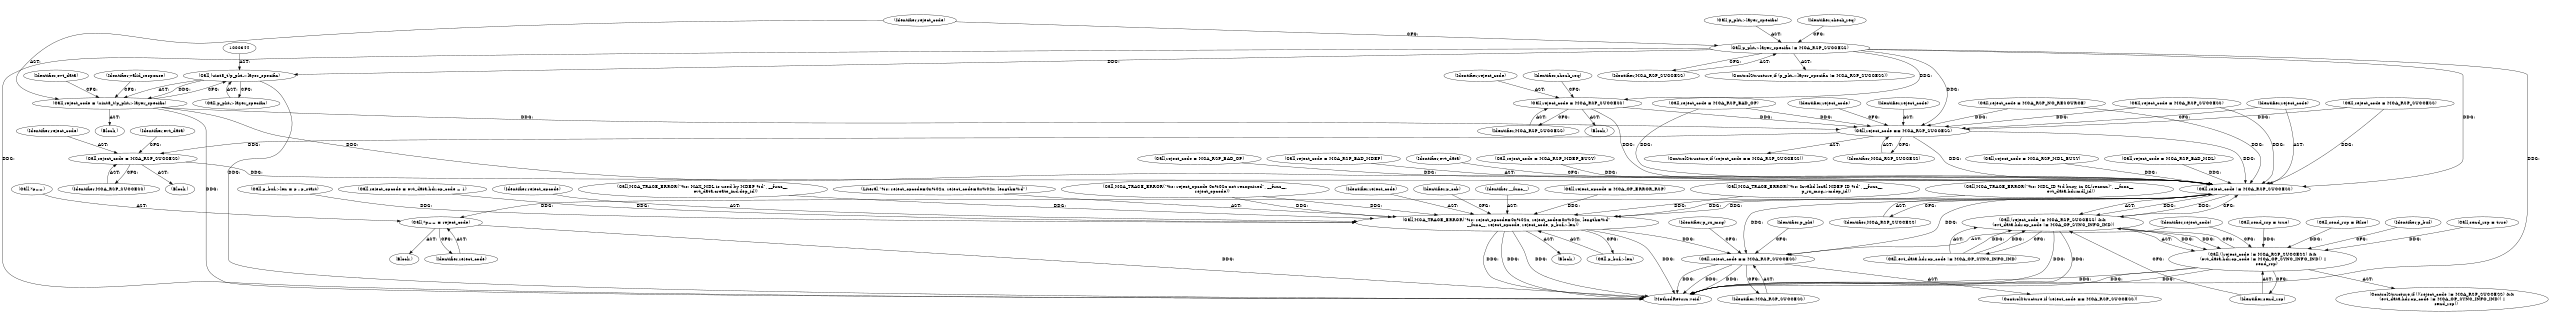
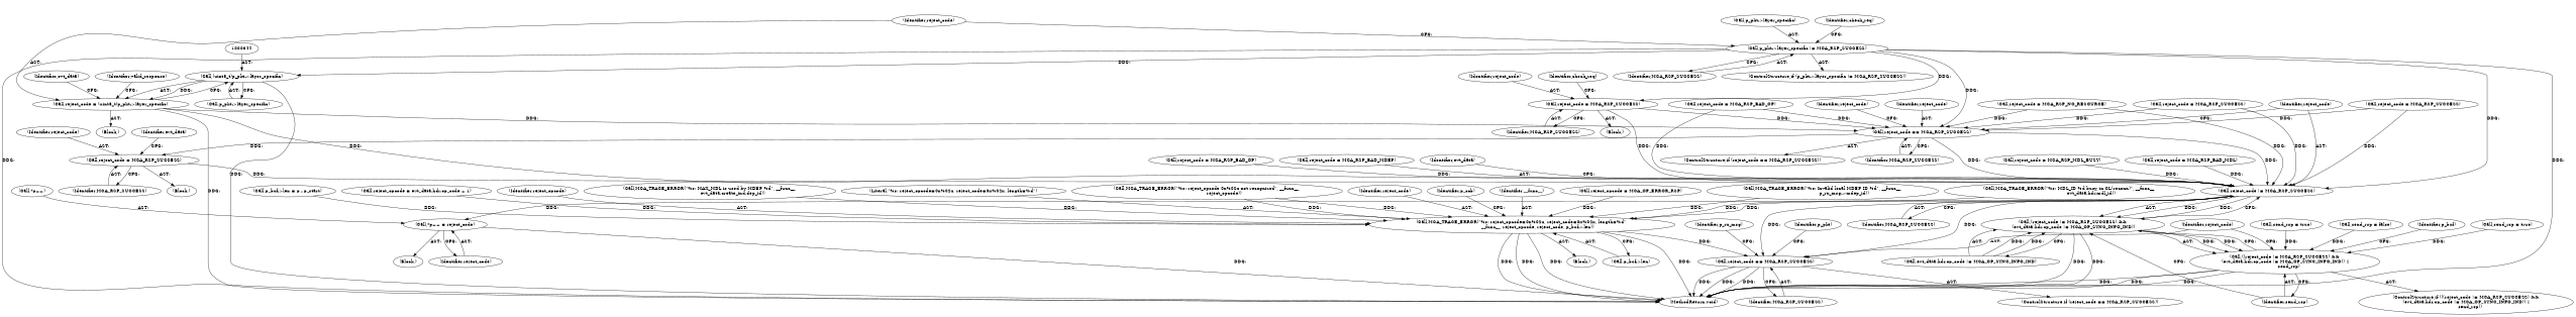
  digraph {
    n1 [label="(Call,p_pkt->layer_specific != MCA_RSP_SUCCESS)"]
    n2 [label="(Call,(uint8_t)p_pkt->layer_specific)"]
    n3 [label="(Call,reject_code == MCA_RSP_SUCCESS)"]
    n4 [label="(Call,reject_code != MCA_RSP_SUCCESS)"]
    n5 [label="(Call,reject_code = MCA_RSP_SUCCESS)"]
    n6 [label="(Identifier,MCA_RSP_SUCCESS)"]
    n7 [label="(MethodReturn,void)"]
    n8 [label="(ControlStructure,if (p_pkt->layer_specific != MCA_RSP_SUCCESS))"]
    n9 [label="(Call,reject_code = (uint8_t)p_pkt->layer_specific)"]
    n10 [label="(Call,p_pkt->layer_specific)"]
    n11 [label="(Call,reject_code = MCA_RSP_SUCCESS)"]
    n12 [label="(ControlStructure,if (reject_code == MCA_RSP_SUCCESS))"]
    n13 [label="(Identifier,MCA_RSP_SUCCESS)"]
    n14 [label="(Call,(reject_code != MCA_RSP_SUCCESS) &&\n (evt_data.hdr.op_code != MCA_OP_SYNC_INFO_IND))"]
    n15 [label="(Call,*p++ = reject_code)"]
    n16 [label="(Call,MCA_TRACE_ERROR(\"%s: reject_opcode=0x%02x, reject_code=0x%02x, length=%d\",\n                      __func__, reject_opcode, reject_code, p_buf->len))"]
    n17 [label="(Call,reject_code == MCA_RSP_SUCCESS)"]
    n18 [label="(Identifier,MCA_RSP_SUCCESS)"]
    n19 [label="(Identifier,MCA_RSP_SUCCESS)"]
    n20 [label="(Block,)"]
    n21 [label="(Block,)"]
    n22 [label="(Identifier,MCA_RSP_SUCCESS)"]
    n23 [label="(Block,)"]
    n24 [label="(Call,((reject_code != MCA_RSP_SUCCESS) &&\n (evt_data.hdr.op_code != MCA_OP_SYNC_INFO_IND)) ||\n      send_rsp)"]
    n25 [label="(Call,evt_data.hdr.op_code != MCA_OP_SYNC_INFO_IND)"]
    n26 [label="(Block,)"]
    n27 [label="(Identifier,reject_code)"]
    n28 [label="(Block,)"]
    n29 [label="(Call,p_buf->len)"]
    n30 [label="(ControlStructure,if (reject_code == MCA_RSP_SUCCESS))"]
    n31 [label="(Identifier,MCA_RSP_SUCCESS)"]
    n32 [label="(ControlStructure,if (((reject_code != MCA_RSP_SUCCESS) &&\n (evt_data.hdr.op_code != MCA_OP_SYNC_INFO_IND)) ||\n      send_rsp))"]
    n33 [label="(Identifier,send_rsp)"]
    n34 [label="(Identifier,evt_data)"]
    n35 [label="(Identifier,reject_code)"]
    n36 [label="(Identifier,reject_code)"]
    n37 [label="(Call,MCA_TRACE_ERROR(\"%s: reject_opcode 0x%02x not recognized\", __func__,\n                        reject_opcode))"]
    n38 [label="(Identifier,reject_code)"]
    n39 [label="(Identifier,reject_code)"]
    n40 [label="(Identifier,p_ccb)"]
    n41 [label="(Identifier,reject_code)"]
    n42 [label="(Call,reject_code = MCA_RSP_BAD_OP)"]
    n43 [label="(Call,send_rsp = true)"]
    n44 [label="(Identifier,__func__)"]
    n45 [label="(Identifier,p_rx_msg)"]
    n46 [label="(Call,reject_opcode = MCA_OP_ERROR_RSP)"]
    n47 [label="(Call,MCA_TRACE_ERROR(\"%s: Invalid local MDEP ID %d\", __func__,\n                              p_rx_msg->mdep_id))"]
    n48 [label="(Identifier,reject_code)"]
    n49 [label="(Identifier,reject_code)"]
    n50 [label="(Call,MCA_TRACE_ERROR(\"%s: MDL_ID %d busy, in CL(reconn)\", __func__,\n                              evt_data.hdr.mdl_id))"]
    n51 [label="(Call,p_buf->len = p - p_start)"]
    n52 [label="(Identifier,check_req)"]
    n53 [label="(Call,reject_code = MCA_RSP_BAD_MDEP)"]
    n54 [label="(Call,reject_opcode = evt_data.hdr.op_code + 1)"]
    n55 [label="(Call,p_pkt->layer_specific)"]
    n56 [label="(Identifier,evt_data)"]
    n57 [label="(Call,send_rsp = false)"]
-   n58 [label="(Call,reject_code = MCA_RSP_MDEP_BUSY)"]
    n59 [label="(Identifier,valid_response)"]
    n60 [label="(Call,reject_code = MCA_RSP_NO_RESOURCE)"]
    n61 [label="(Call,reject_code = MCA_RSP_SUCCESS)"]
    n62 [label="(Identifier,p_buf)"]
    n63 [label="(Call,reject_code = MCA_RSP_SUCCESS)"]
    n64 [label="(Call,send_rsp = true)"]
    n65 [label="(Call,*p++)"]
    n66 [label="(Identifier,evt_data)"]
    n67 [label="(Call,reject_code = MCA_RSP_BAD_OP)"]
    n68 [label="(Call,reject_code = MCA_RSP_MDL_BUSY)"]
    n69 [label="(Identifier,check_req)"]
    n70 [label="(Identifier,reject_opcode)"]
    n71 [label="(Call,MCA_TRACE_ERROR(\"%s: MAX_MDL is used by MDEP %d\", __func__,\n                                evt_data.create_ind.dep_id))"]
    n72 [label="(Identifier,reject_code)"]
    n73 [label="(Literal,\"%s: reject_opcode=0x%02x, reject_code=0x%02x, length=%d\")"]
    n74 [label="(Identifier,p_pkt)"]
    n75 [label="(Call,reject_code = MCA_RSP_BAD_MDL)"]
    1000344
    n1 -> n2 [label="DDG: "]
    n1 -> n3 [label="DDG: "]
    n1 -> n4 [label="DDG: "]
    n1 -> n5 [label="DDG: "]
    n1 -> n6 [label="CFG: "]
    n1 -> n7 [label="DDG: "]
    n1 -> n7 [label="DDG: "]
    n1 -> n8 [label="AST: "]
    n2 -> n7 [label="DDG: "]
    n2 -> n9 [label="AST: "]
    n2 -> n9 [label="DDG: "]
    n2 -> n10 [label="CFG: "]
    n3 -> n4 [label="DDG: "]
    n3 -> n4 [label="DDG: "]
    n3 -> n11 [label="DDG: "]
    n3 -> n12 [label="AST: "]
    n3 -> n13 [label="CFG: "]
    n4 -> n14 [label="AST: "]
    n4 -> n14 [label="DDG: "]
    n4 -> n14 [label="DDG: "]
    n4 -> n15 [label="DDG: "]
    n4 -> n16 [label="DDG: "]
    n4 -> n17 [label="DDG: "]
    n4 -> n17 [label="DDG: "]
    n4 -> n18 [label="CFG: "]
    n5 -> n3 [label="DDG: "]
    n5 -> n4 [label="DDG: "]
    n5 -> n19 [label="CFG: "]
    n5 -> n20 [label="AST: "]
    n6 -> n1 [label="AST: "]
    n9 -> n2 [label="CFG: "]
    n9 -> n3 [label="DDG: "]
    n9 -> n4 [label="DDG: "]
    n9 -> n7 [label="DDG: "]
    n9 -> n21 [label="AST: "]
    n10 -> n2 [label="AST: "]
    n11 -> n4 [label="DDG: "]
    n11 -> n22 [label="CFG: "]
    n11 -> n23 [label="AST: "]
    n13 -> n3 [label="AST: "]
    n14 -> n4 [label="CFG: "]
    n14 -> n7 [label="DDG: "]
    n14 -> n7 [label="DDG: "]
    n14 -> n24 [label="AST: "]
    n14 -> n24 [label="DDG: "]
    n14 -> n24 [label="DDG: "]
    n14 -> n25 [label="CFG: "]
    n15 -> n7 [label="DDG: "]
    n15 -> n26 [label="AST: "]
    n15 -> n27 [label="CFG: "]
    n16 -> n7 [label="DDG: "]
    n16 -> n7 [label="DDG: "]
    n16 -> n7 [label="DDG: "]
    n16 -> n7 [label="DDG: "]
    n16 -> n17 [label="DDG: "]
    n16 -> n28 [label="AST: "]
    n16 -> n29 [label="CFG: "]
    n17 -> n7 [label="DDG: "]
    n17 -> n7 [label="DDG: "]
    n17 -> n7 [label="DDG: "]
    n17 -> n30 [label="AST: "]
    n17 -> n31 [label="CFG: "]
    n18 -> n4 [label="AST: "]
    n19 -> n5 [label="AST: "]
    n22 -> n11 [label="AST: "]
    n24 -> n7 [label="DDG: "]
    n24 -> n7 [label="DDG: "]
    n24 -> n7 [label="DDG: "]
    n24 -> n14 [label="CFG: "]
    n24 -> n32 [label="AST: "]
    n24 -> n33 [label="CFG: "]
    n25 -> n14 [label="AST: "]
    n25 -> n14 [label="DDG: "]
    n25 -> n14 [label="DDG: "]
    n27 -> n15 [label="AST: "]
    n29 -> n16 [label="AST: "]
    n31 -> n17 [label="AST: "]
    n33 -> n14 [label="CFG: "]
    n33 -> n24 [label="AST: "]
    n34 -> n11 [label="CFG: "]
    n35 -> n3 [label="CFG: "]
    n35 -> n4 [label="AST: "]
    n36 -> n5 [label="AST: "]
    n37 -> n16 [label="DDG: "]
    n37 -> n16 [label="DDG: "]
    n38 -> n16 [label="AST: "]
    n39 -> n17 [label="AST: "]
    n39 -> n24 [label="CFG: "]
    n40 -> n16 [label="CFG: "]
    n41 -> n3 [label="CFG: "]
    n42 -> n4 [label="DDG: "]
    n43 -> n24 [label="DDG: "]
    n44 -> n16 [label="AST: "]
    n45 -> n17 [label="CFG: "]
    n46 -> n16 [label="DDG: "]
    n47 -> n16 [label="DDG: "]
    n48 -> n1 [label="CFG: "]
    n48 -> n9 [label="AST: "]
    n49 -> n3 [label="AST: "]
    n50 -> n16 [label="DDG: "]
    n51 -> n16 [label="DDG: "]
    n52 -> n5 [label="CFG: "]
    n53 -> n4 [label="AST: "]
    n54 -> n16 [label="DDG: "]
    n55 -> n1 [label="AST: "]
    n56 -> n4 [label="CFG: "]
    n57 -> n24 [label="DDG: "]
-   n58 -> n4 [label="DDG: "]
    n59 -> n9 [label="CFG: "]
    n60 -> n3 [label="DDG: "]
    n60 -> n4 [label="DDG: "]
    n61 -> n3 [label="DDG: "]
    n61 -> n4 [label="DDG: "]
    n62 -> n24 [label="CFG: "]
    n63 -> n3 [label="DDG: "]
    n63 -> n4 [label="DDG: "]
    n64 -> n24 [label="DDG: "]
    n65 -> n15 [label="AST: "]
    n66 -> n9 [label="CFG: "]
    n67 -> n3 [label="DDG: "]
    n67 -> n4 [label="DDG: "]
    n68 -> n4 [label="DDG: "]
    n69 -> n1 [label="CFG: "]
    n70 -> n16 [label="AST: "]
    n71 -> n16 [label="DDG: "]
    n72 -> n11 [label="AST: "]
    n73 -> n16 [label="AST: "]
    n74 -> n17 [label="CFG: "]
    n75 -> n4 [label="DDG: "]
    1000344 -> n2 [label="AST: "]
  }
